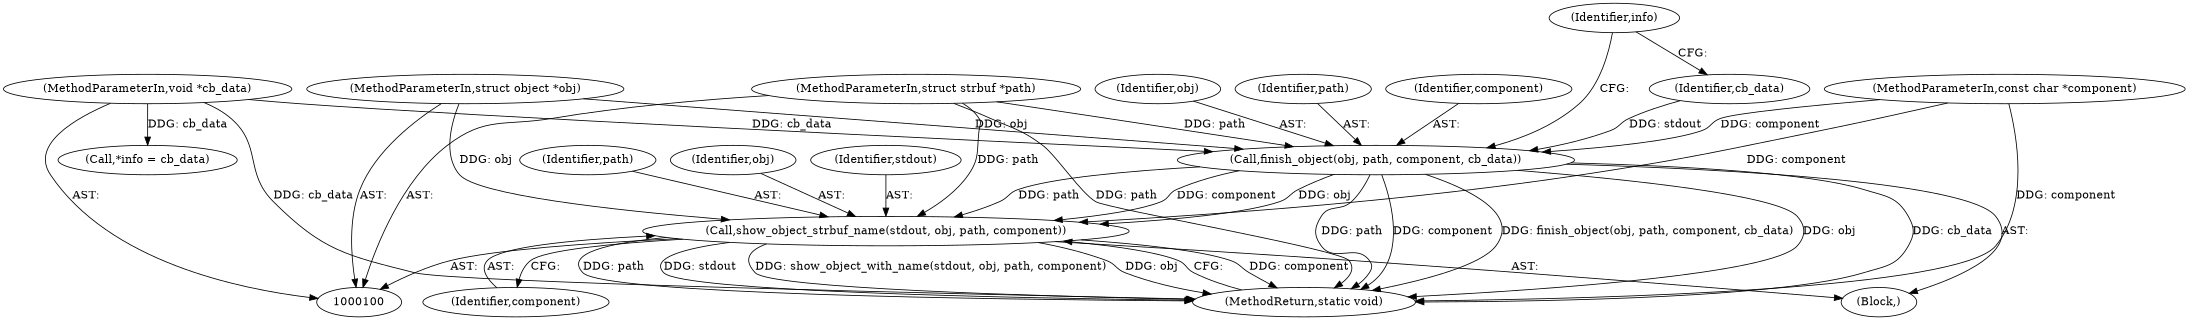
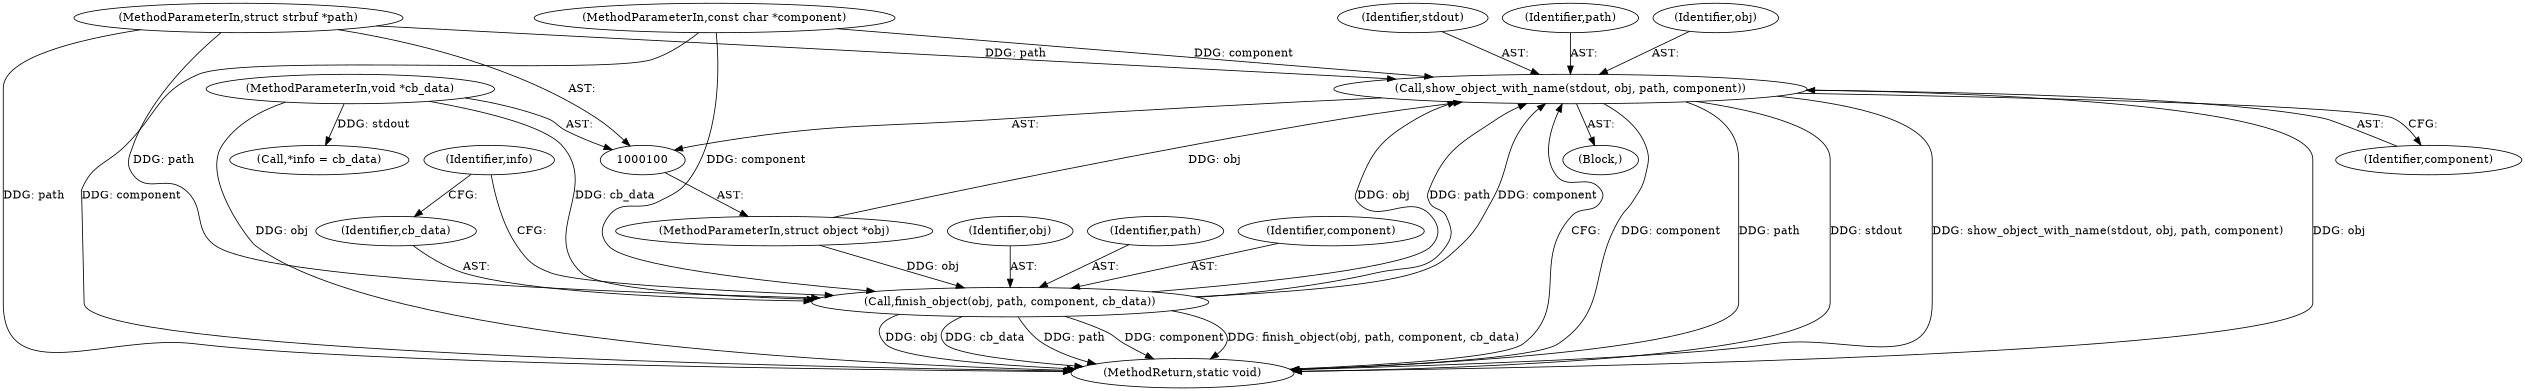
  digraph {
-   n1 [label="(Call,show_object_strbuf_name(stdout, obj, path, component))"]
+   n1 [label="(Call,show_object_with_name(stdout, obj, path, component))"]
    n2 [label="(Block,)"]
    n3 [label="(MethodReturn,static void)"]
    n4 [label="(Identifier,component)"]
    1000100
    n6 [label="(Call,finish_object(obj, path, component, cb_data))"]
    n7 [label="(Identifier,cb_data)"]
    n8 [label="(MethodParameterIn,struct object *obj)"]
    n9 [label="(MethodParameterIn,struct strbuf *path)"]
    n10 [label="(MethodParameterIn,const char *component)"]
    n11 [label="(MethodParameterIn,void *cb_data)"]
    n12 [label="(Call,*info = cb_data)"]
    n13 [label="(Identifier,obj)"]
    n14 [label="(Identifier,info)"]
    n15 [label="(Identifier,stdout)"]
    n16 [label="(Identifier,path)"]
    n17 [label="(Identifier,path)"]
    n18 [label="(Identifier,component)"]
    n19 [label="(Identifier,obj)"]
    n1 -> n2 [label="AST: "]
    n1 -> n3 [label="DDG: component"]
    n1 -> n3 [label="DDG: path"]
    n1 -> n3 [label="DDG: stdout"]
    n1 -> n3 [label="DDG: show_object_with_name(stdout, obj, path, component)"]
    n1 -> n3 [label="DDG: obj"]
    n1 -> n4 [label="CFG: "]
    n1 -> 1000100 [label="AST: "]
    n3 -> n1 [label="CFG: "]
    n4 -> n1 [label="AST: "]
    n6 -> n1 [label="DDG: obj"]
    n6 -> n1 [label="DDG: path"]
    n6 -> n1 [label="DDG: component"]
-   n6 -> n2 [label="AST: "]
    n6 -> n3 [label="DDG: cb_data"]
    n6 -> n3 [label="DDG: path"]
    n6 -> n3 [label="DDG: component"]
    n6 -> n3 [label="DDG: finish_object(obj, path, component, cb_data)"]
    n6 -> n3 [label="DDG: obj"]
-   n7 -> n6 [label="DDG: stdout"]
+   n7 -> n6 [label="AST: "]
    n8 -> n1 [label="DDG: obj"]
-   n8 -> 1000100 [label="AST: "]
+   1000100 -> n8 [label="AST: "]
    n8 -> n6 [label="DDG: obj"]
    n9 -> n1 [label="DDG: path"]
    n9 -> n3 [label="DDG: path"]
    n9 -> 1000100 [label="AST: "]
    n9 -> n6 [label="DDG: path"]
    n10 -> n1 [label="DDG: component"]
    n10 -> n3 [label="DDG: component"]
    n10 -> n6 [label="DDG: component"]
-   n11 -> n3 [label="DDG: cb_data"]
+   n11 -> n3 [label="DDG: obj"]
    n11 -> 1000100 [label="AST: "]
    n11 -> n6 [label="DDG: cb_data"]
-   n11 -> n12 [label="DDG: cb_data"]
+   n11 -> n12 [label="DDG: stdout"]
    n13 -> n6 [label="AST: "]
    n14 -> n6 [label="CFG: "]
    n14 -> n7 [label="CFG: "]
    n15 -> n1 [label="AST: "]
    n16 -> n1 [label="AST: "]
    n17 -> n6 [label="AST: "]
    n18 -> n6 [label="AST: "]
    n19 -> n1 [label="AST: "]
  }
